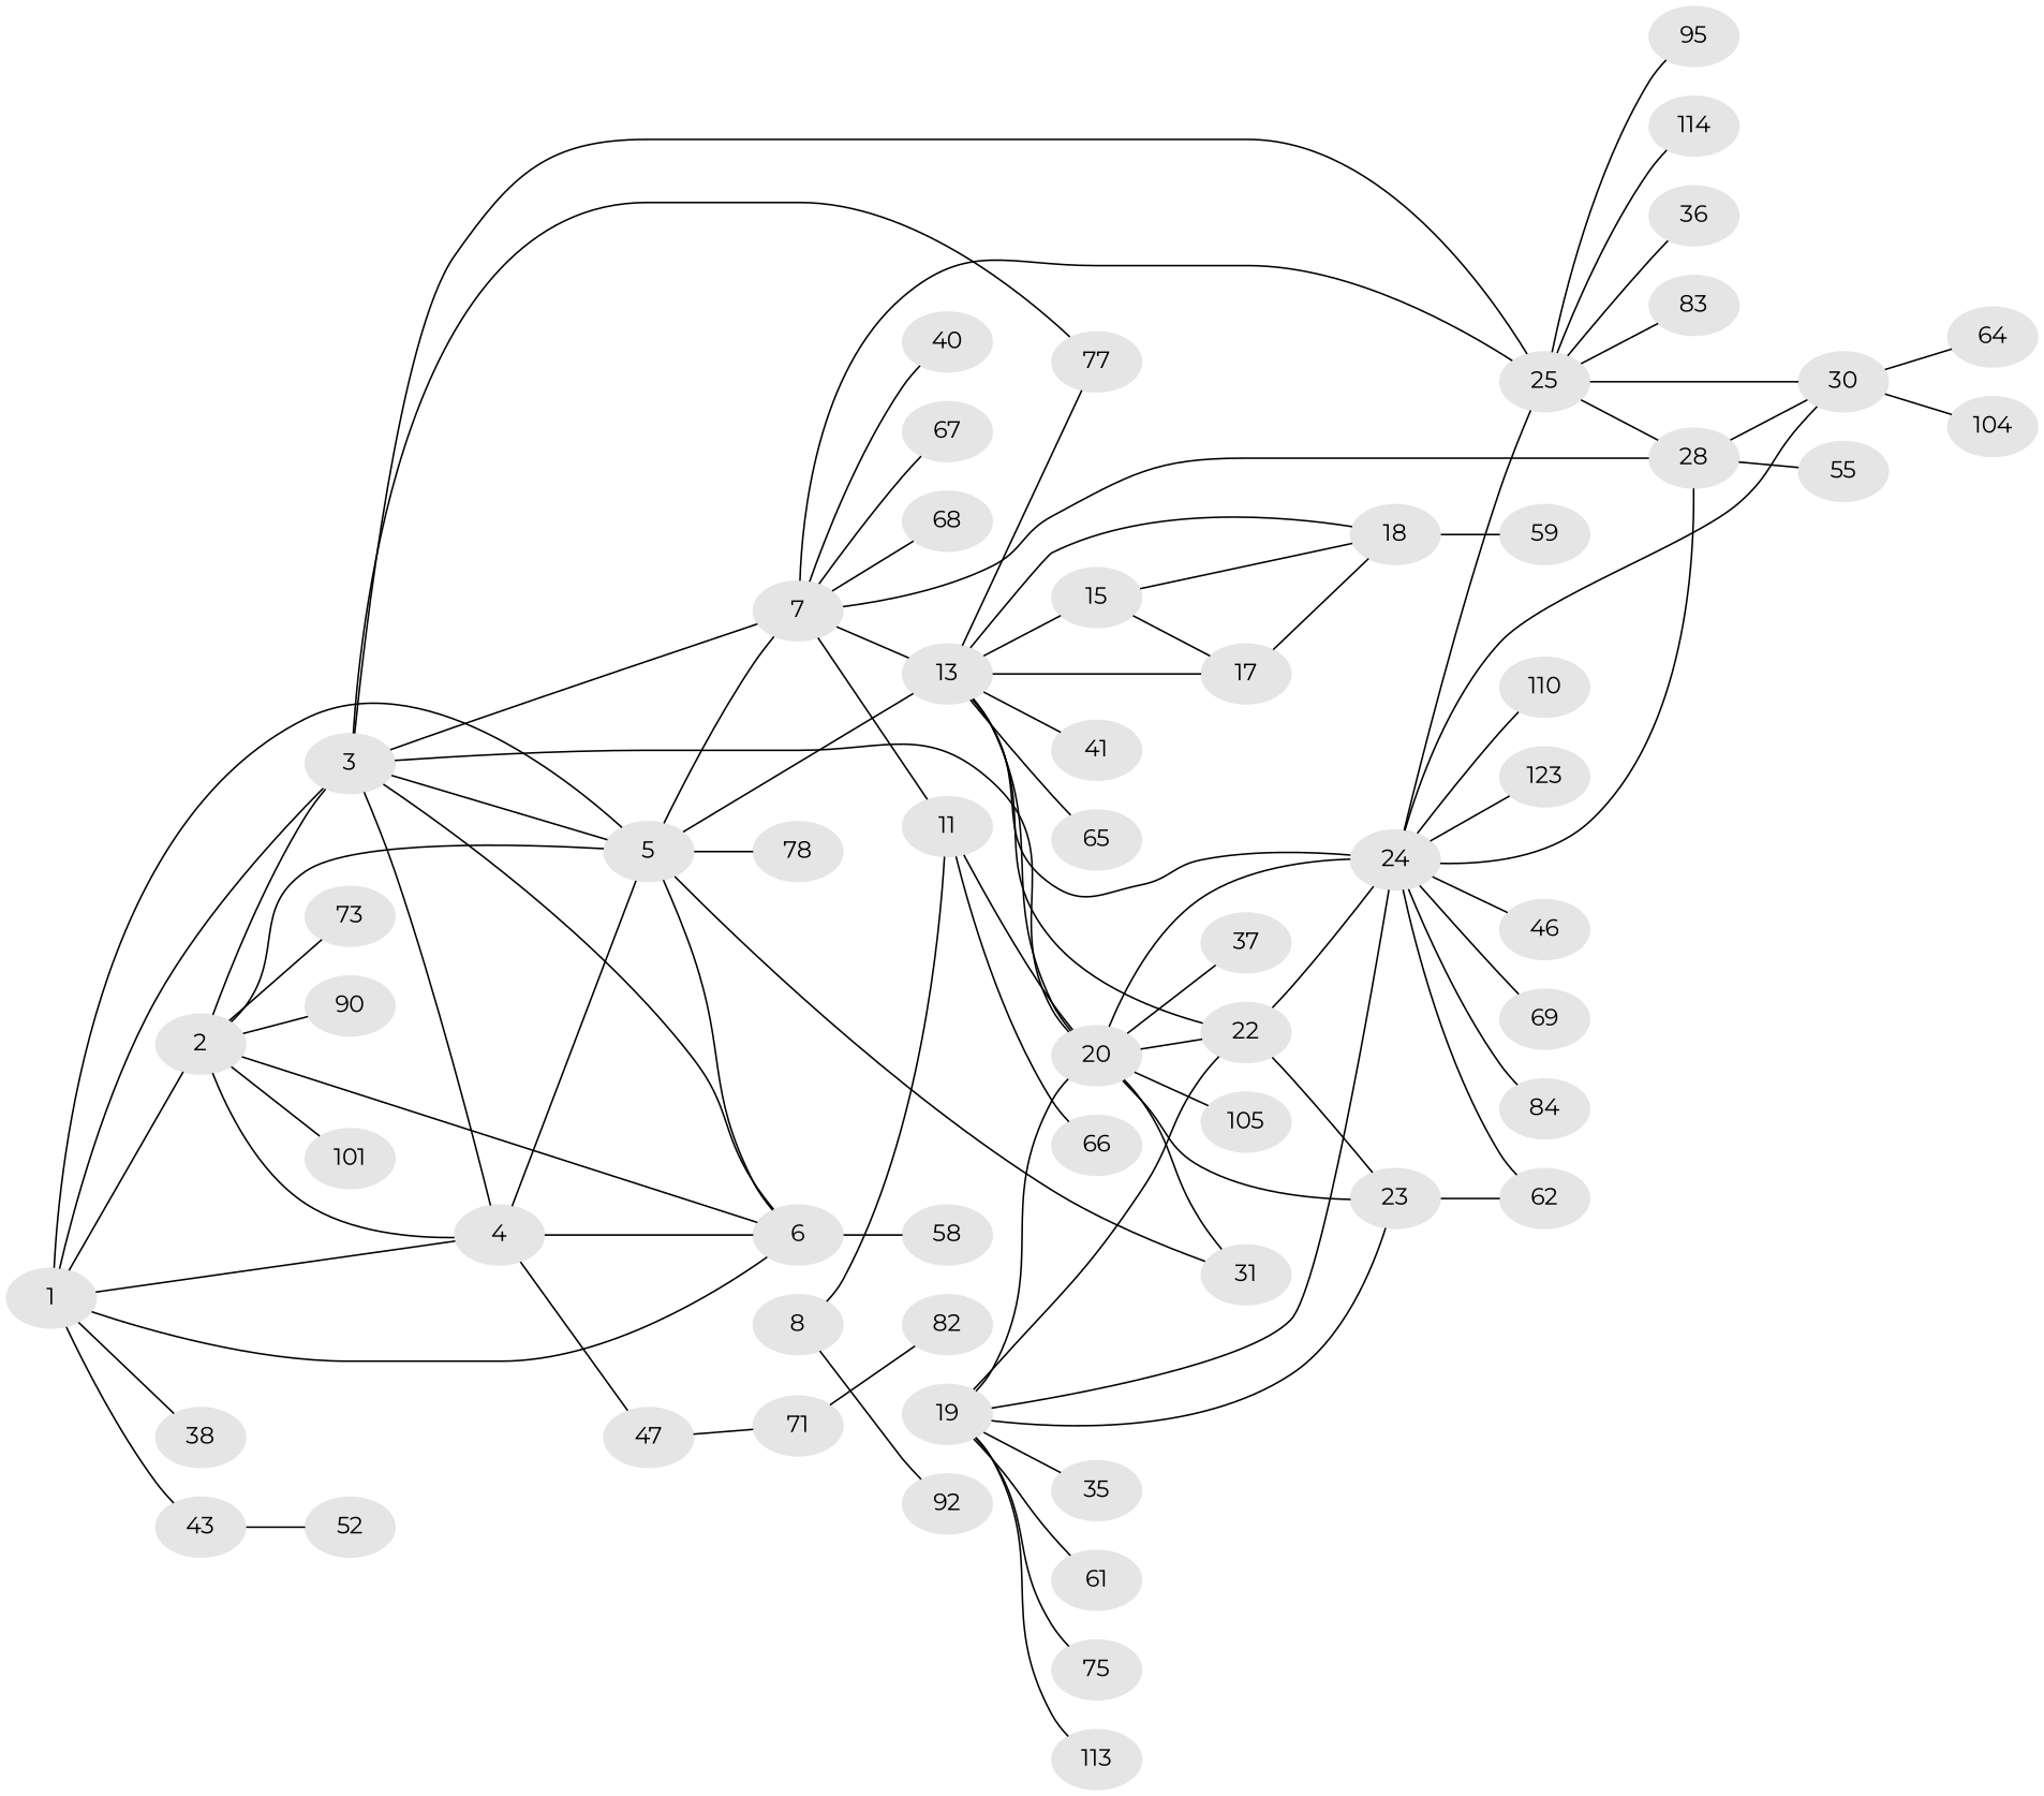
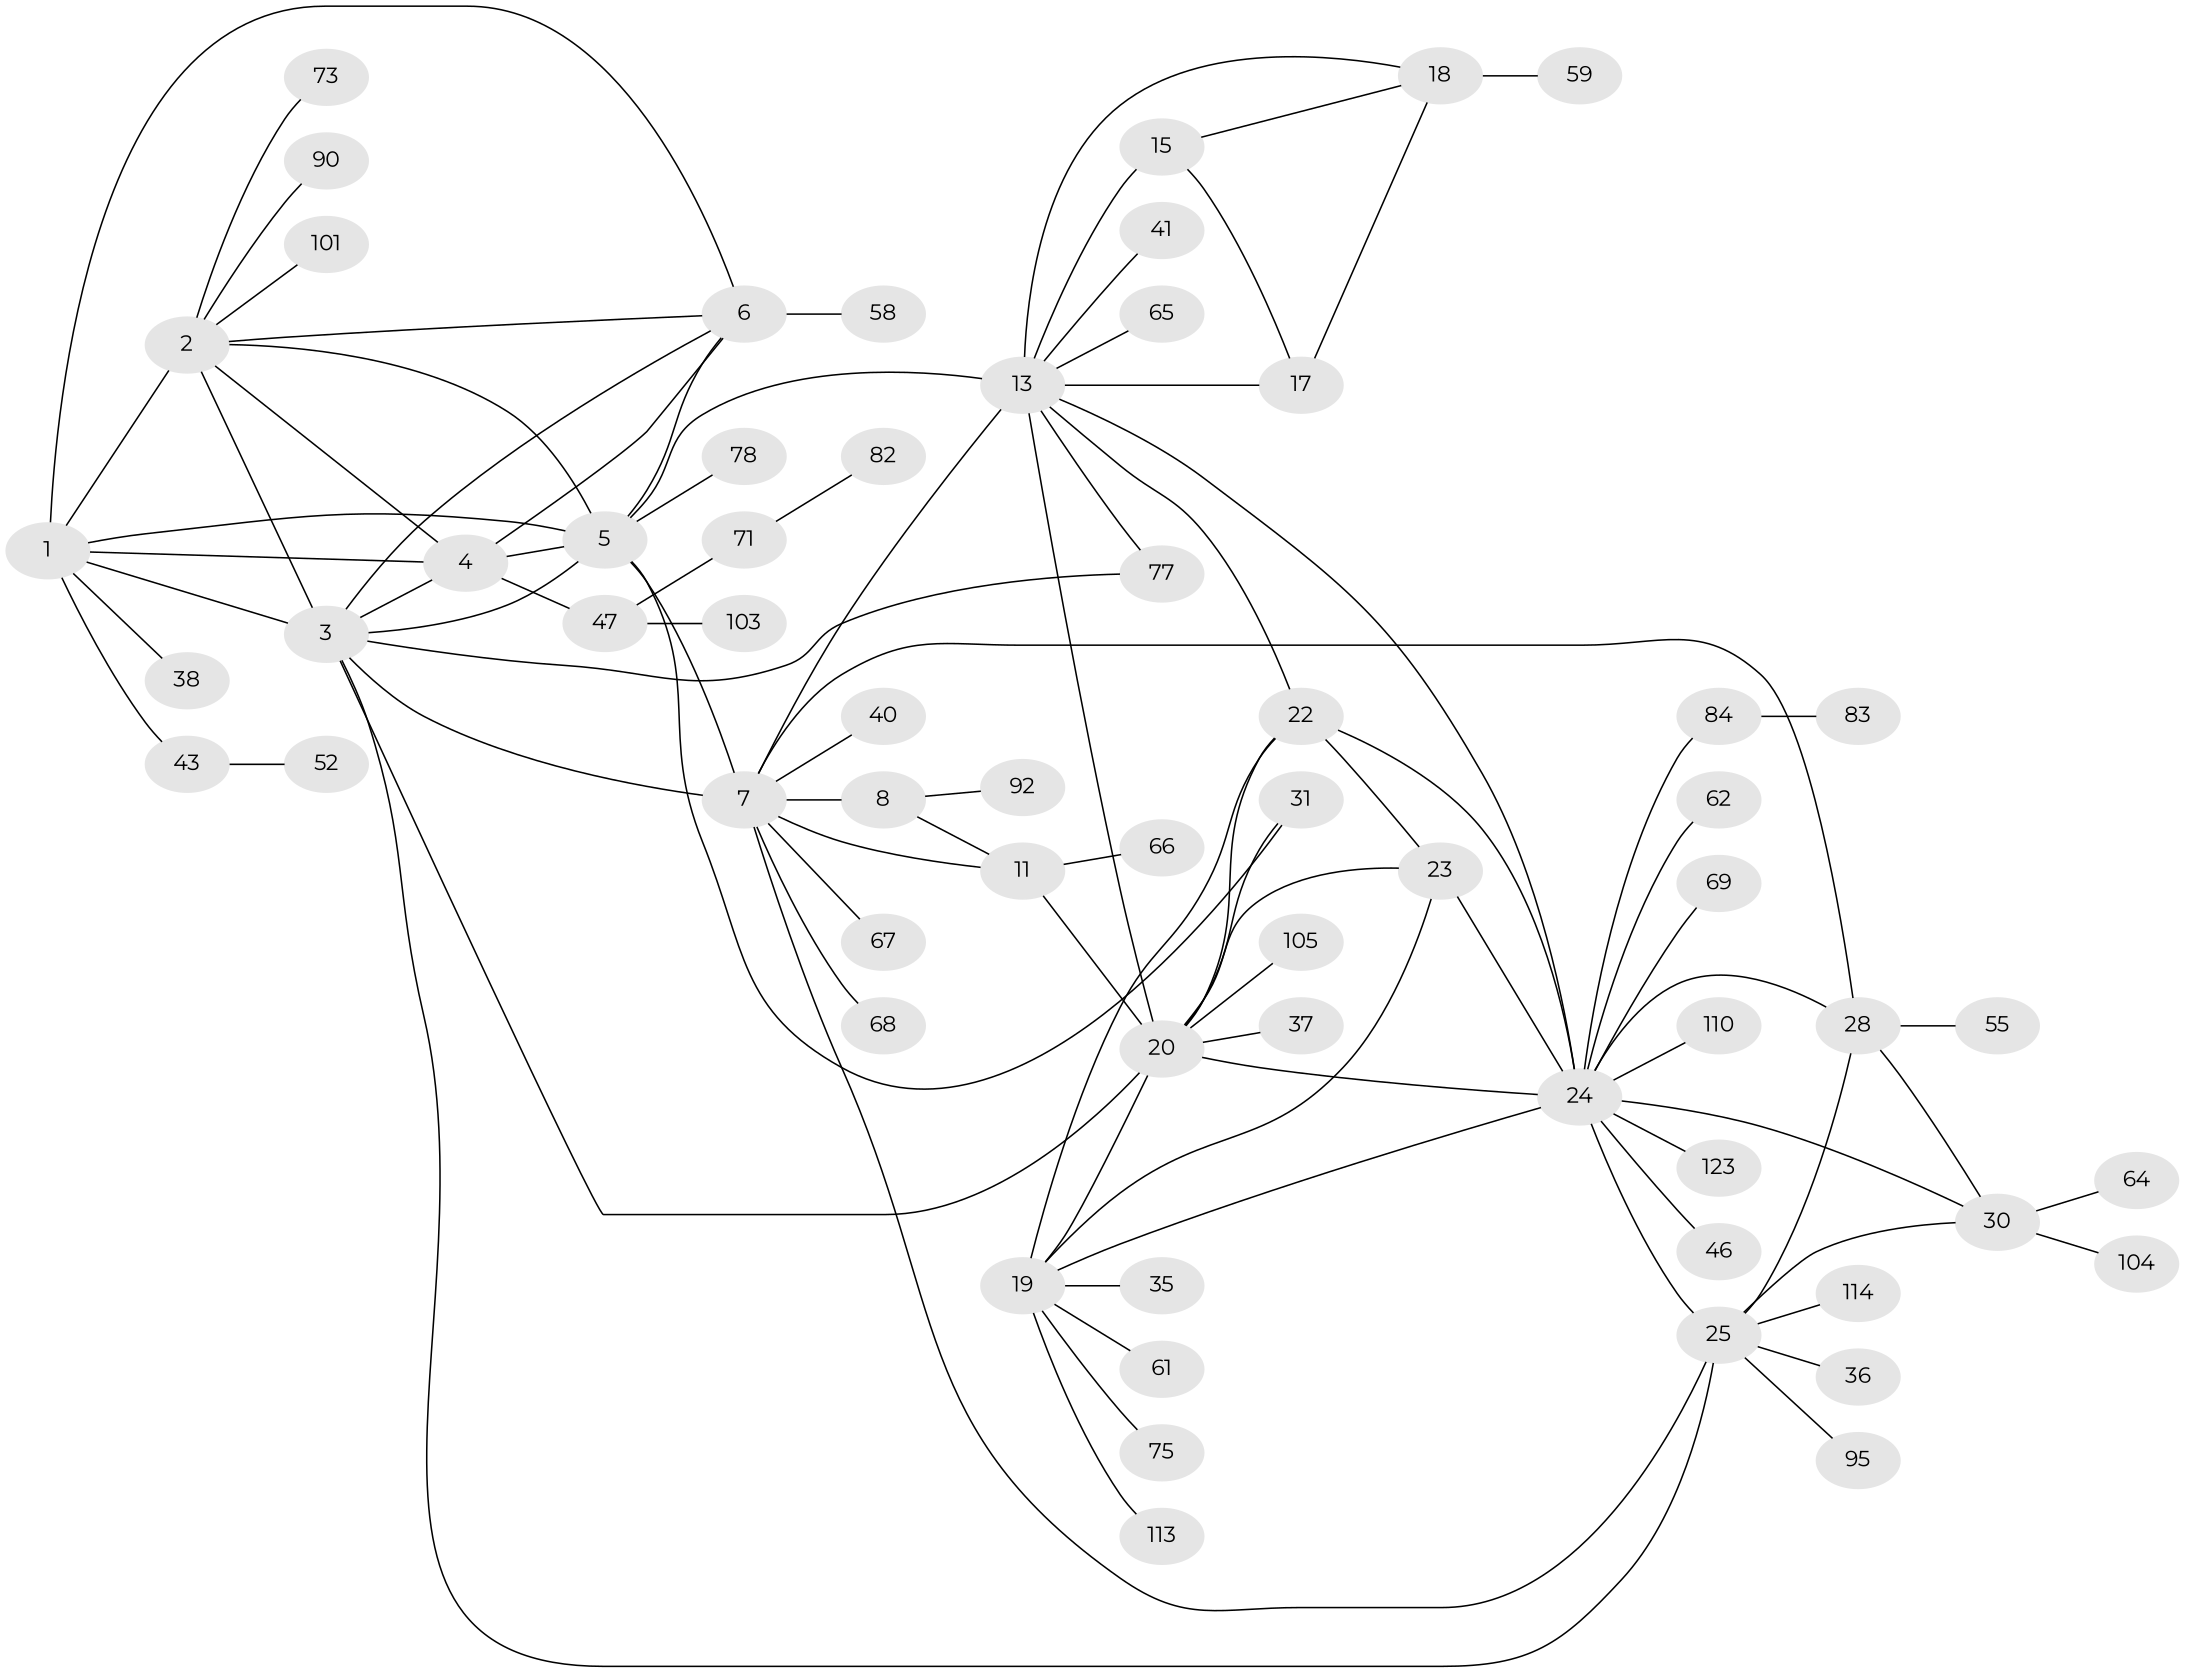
  graph {
    fontname=Montserrat
    rankdir=LR
    node [color=gray90 fontname=Montserrat style=filled]
    edge [fontname=Montserrat]
    1
    2
    3
    4
    5
    6 [super="+102+32"]
    38
    43 [super="+44"]
    73
    90
    101 [super="+106"]
    7 [super="+50+39+115+42+121+9+10"]
    20 [super="+49+21"]
    25 [super="+26+29+57"]
    77
    47
    13 [super="+60+14+120+125+97+79+54"]
    31
    n19 [label=78]
    58
    52
    8 [super="+48+34+70"]
    11 [super="+100+12+56"]
    28 [super="+51"]
    40
    67
    68
    22
    24 [super="+27+75"]
    23 [super="+117+118+93+33"]
    37 [super="+86"]
    105
    30
    36
    83
    95
    114
    71
+   103
    15 [super="+80+94"]
    17
    18
    41 [super="+81"]
    65
    92
    66
    55 [super="+78"]
    59
    46
    62
    69
    84
    110
    123
    19
    35
    61
    n58 [label=75 super="+89"]
    113
    64
    104 [super="+107"]
    n62 [label=82]
    1 -- 2
    1 -- 3
    1 -- 4
    1 -- 5
    1 -- 6
    1 -- 38
    1 -- 43
    2 -- 3
    2 -- 4
    2 -- 5
    2 -- 6
    2 -- 73
    2 -- 90
    2 -- 101
    3 -- 4
    3 -- 5
    3 -- 6
    3 -- 7
    3 -- 20
    3 -- 25
    3 -- 77
    4 -- 5
    4 -- 6
    4 -- 47
    5 -- 6
    5 -- 7
    5 -- 13
    5 -- 31
    5 -- n19
    6 -- 58
    43 -- 52
    7 -- 25
    7 -- 13
+   7 -- 8 [weight=4]
    7 -- 11 [weight=6]
    7 -- 28 [weight=2]
    7 -- 40
    7 -- 67
    7 -- 68
    20 -- 31
    20 -- 22 [weight=2]
    20 -- 24 [weight=2]
    20 -- 23 [weight=2]
    20 -- 37
    20 -- 105
    25 -- 28 [weight=3]
    25 -- 30 [weight=3]
    25 -- 36
-   25 -- 83
+   84 -- 83
    25 -- 95
    25 -- 114
    47 -- 71
+   47 -- 103
    13 -- 20
    13 -- 77
    13 -- 22 [weight=2]
    13 -- 24
    13 -- 15 [weight=3]
    13 -- 17 [weight=3]
    13 -- 18 [weight=3]
    13 -- 41
    13 -- 65
    8 -- 11 [weight=2]
    8 -- 92
    11 -- 20
    11 -- 66
    28 -- 30
    28 -- 55
    22 -- 24
    22 -- 23
    24 -- 25 [weight=3]
    24 -- 28
    24 -- 30
    24 -- 46
    24 -- 62
    24 -- 69
    24 -- 84
    24 -- 110
    24 -- 123
-   23 -- 62
+   23 -- 24
    30 -- 64
    30 -- 104
    71 -- n62
    15 -- 17
    15 -- 18
    17 -- 18
    18 -- 59
    19 -- 20 [weight=2]
    19 -- 22
    19 -- 24
    19 -- 23
    19 -- 35
    19 -- 61
    19 -- n58
    19 -- 113
  }
